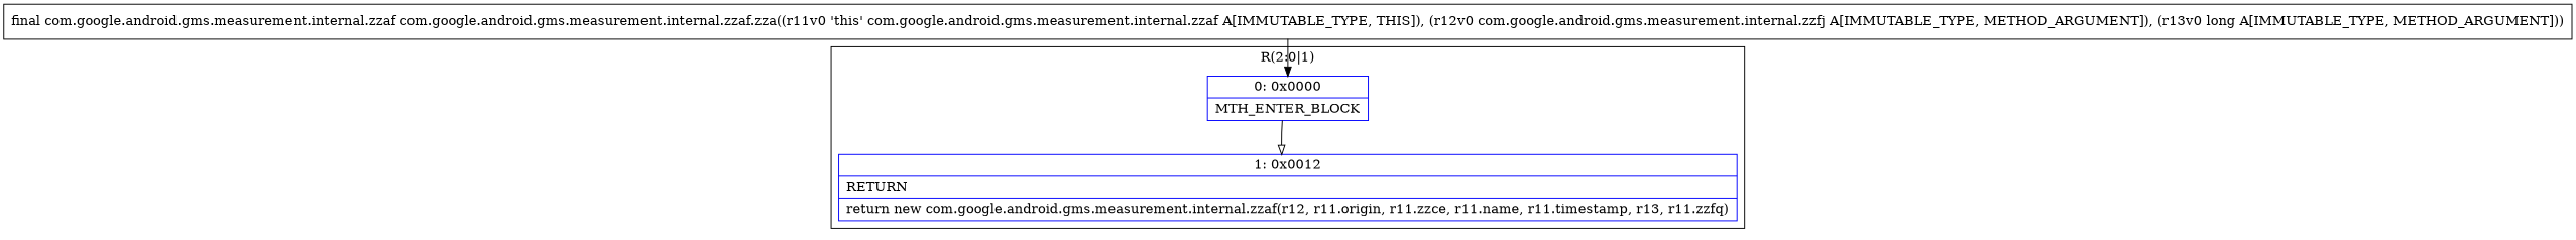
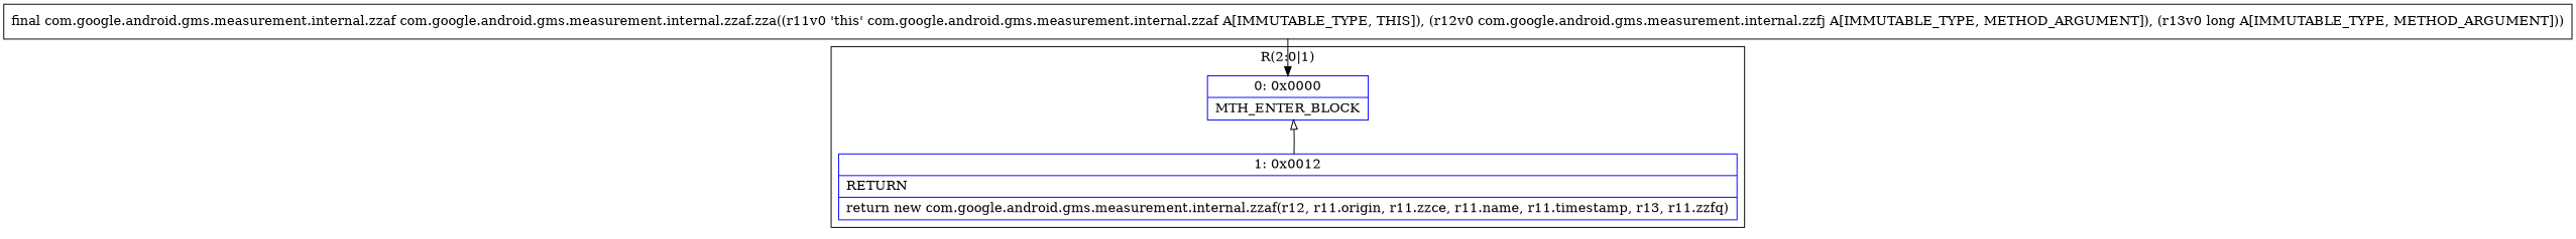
  digraph {
    node [color=blue shape=record]
    n1 [label="{0\:\ 0x0000|MTH_ENTER_BLOCK\l}"]
    n2 [label="{1\:\ 0x0012|RETURN\l|return new com.google.android.gms.measurement.internal.zzaf(r12, r11.origin, r11.zzce, r11.name, r11.timestamp, r13, r11.zzfq)\l}"]
    n3 [label="{final com.google.android.gms.measurement.internal.zzaf com.google.android.gms.measurement.internal.zzaf.zza((r11v0 'this' com.google.android.gms.measurement.internal.zzaf A[IMMUTABLE_TYPE, THIS]), (r12v0 com.google.android.gms.measurement.internal.zzfj A[IMMUTABLE_TYPE, METHOD_ARGUMENT]), (r13v0 long A[IMMUTABLE_TYPE, METHOD_ARGUMENT])) }" color=""]
    subgraph cluster_1 {
      label="R(2:0|1)"
      n1
      n2
    }
-   n1 -> n2 [arrowhead=onormal]
+   n2 -> n1 [arrowhead=onormal]
    n3 -> n1 [arrowhead=normal]
  }
